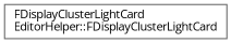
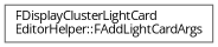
  digraph {
    rankdir=LR
    fontname="Open Sans"
-   n1 [color=gray40 fillcolor=white fontname="Open Sans" fontsize=10 height=0.2 label="FDisplayClusterLightCard\lEditorHelper::FDisplayClusterLightCard" shape=box style=filled width=0.4]
+   n1 [color=gray40 fillcolor=white fontname="Open Sans" fontsize=10 height=0.2 label="FDisplayClusterLightCard\lEditorHelper::FAddLightCardArgs" shape=box style=filled width=0.4]
  }
